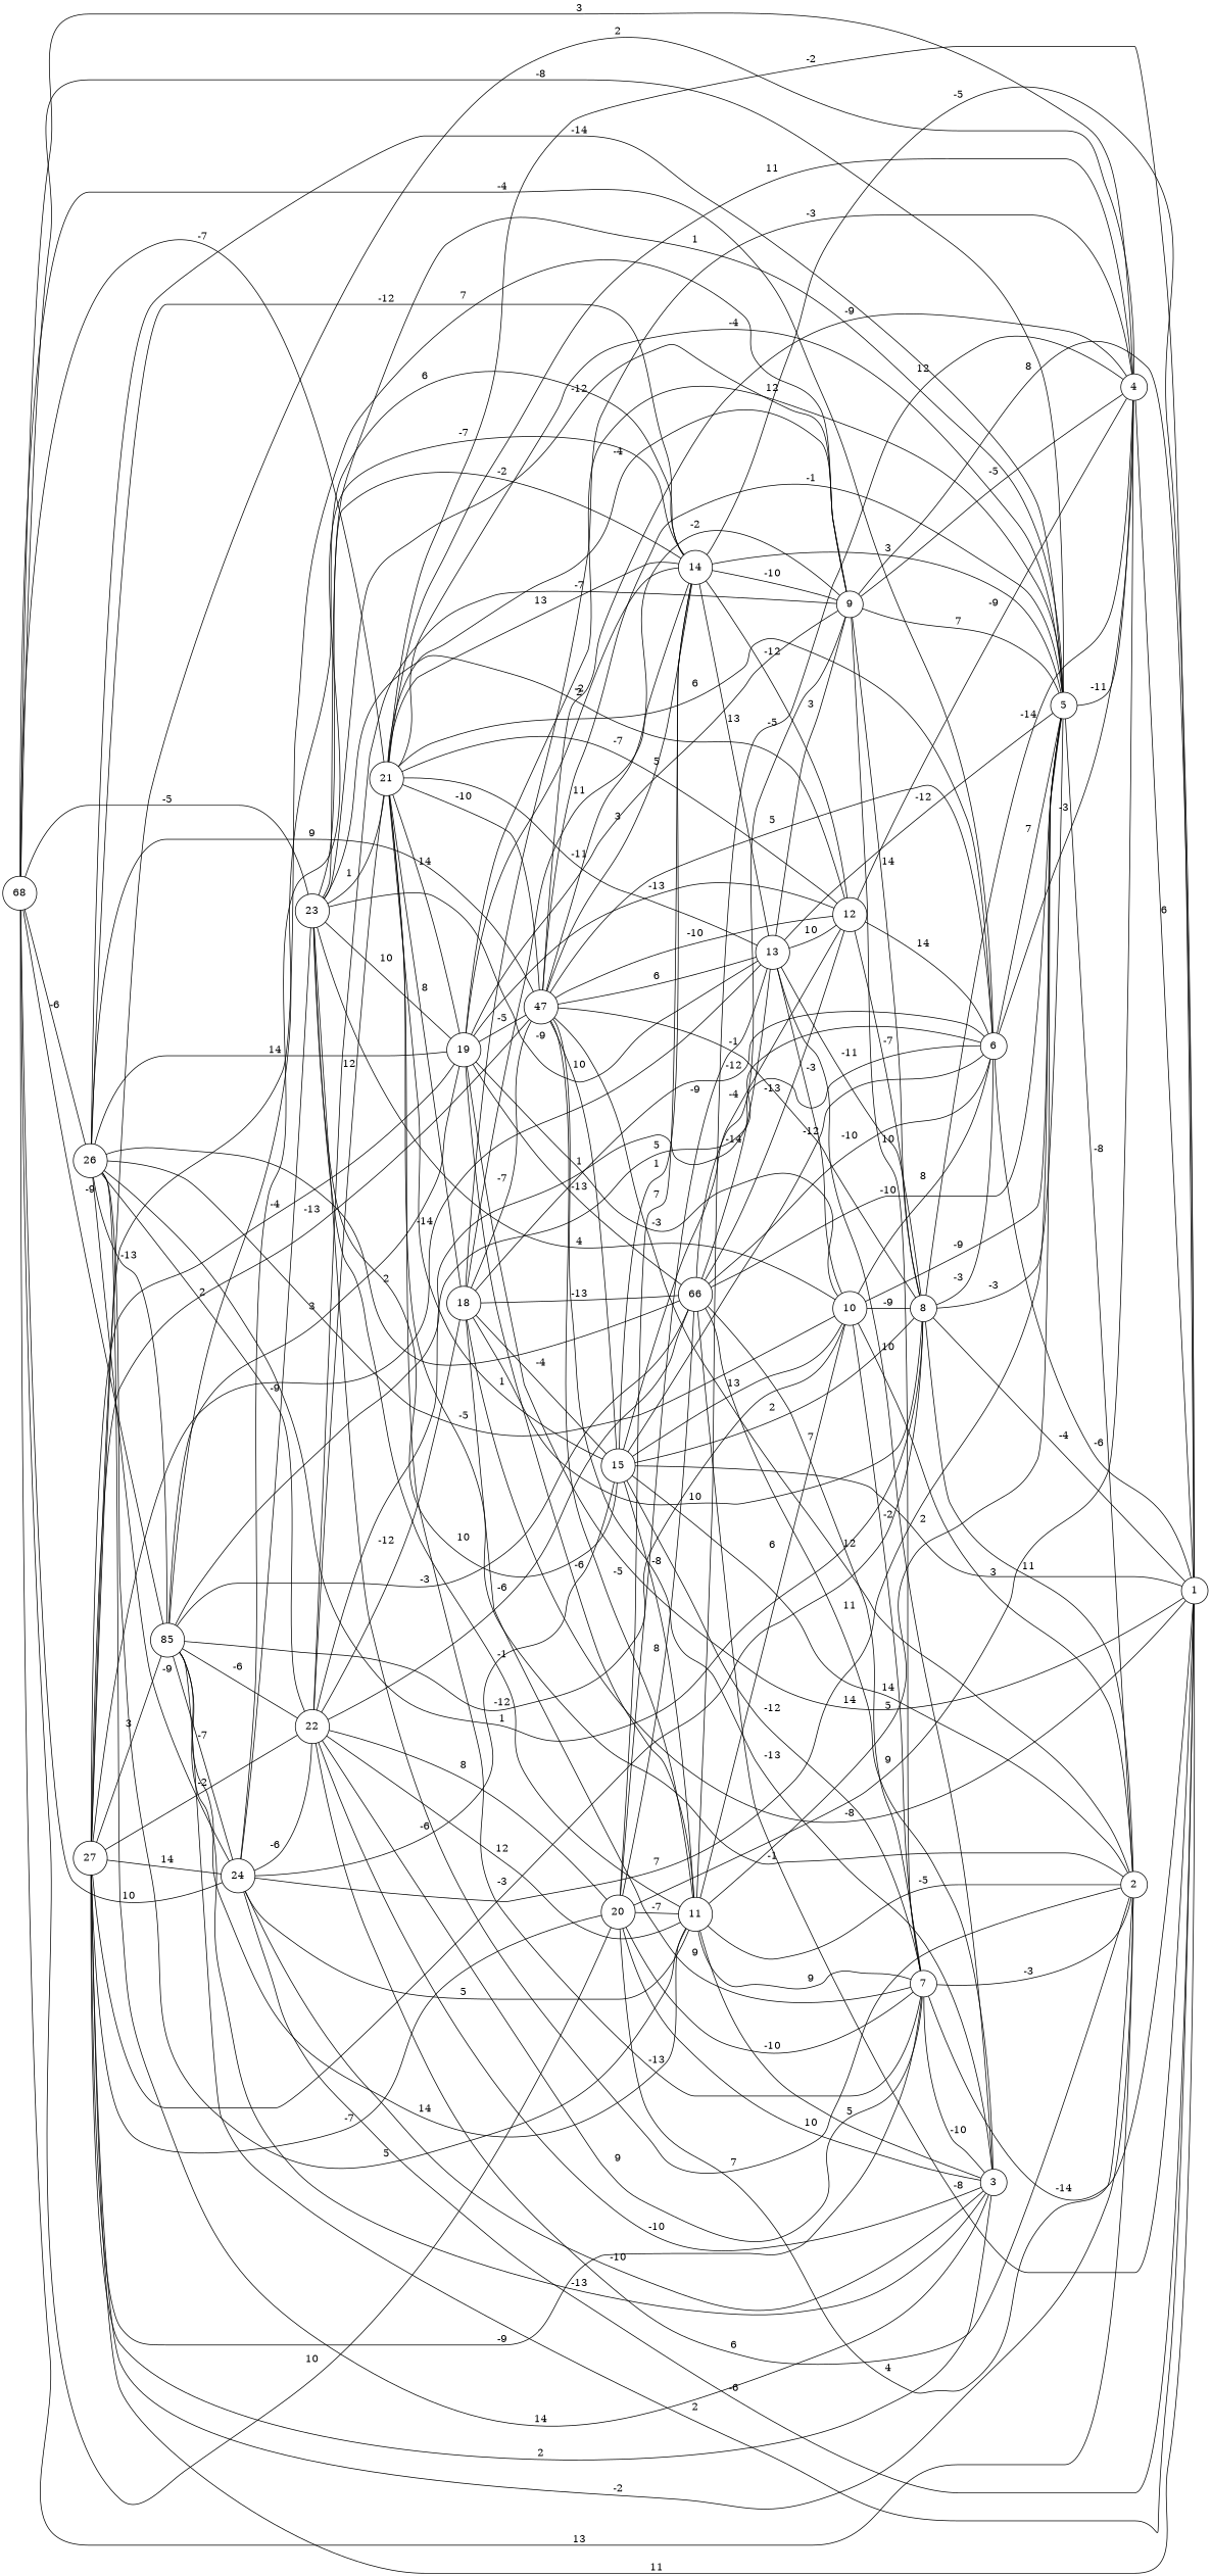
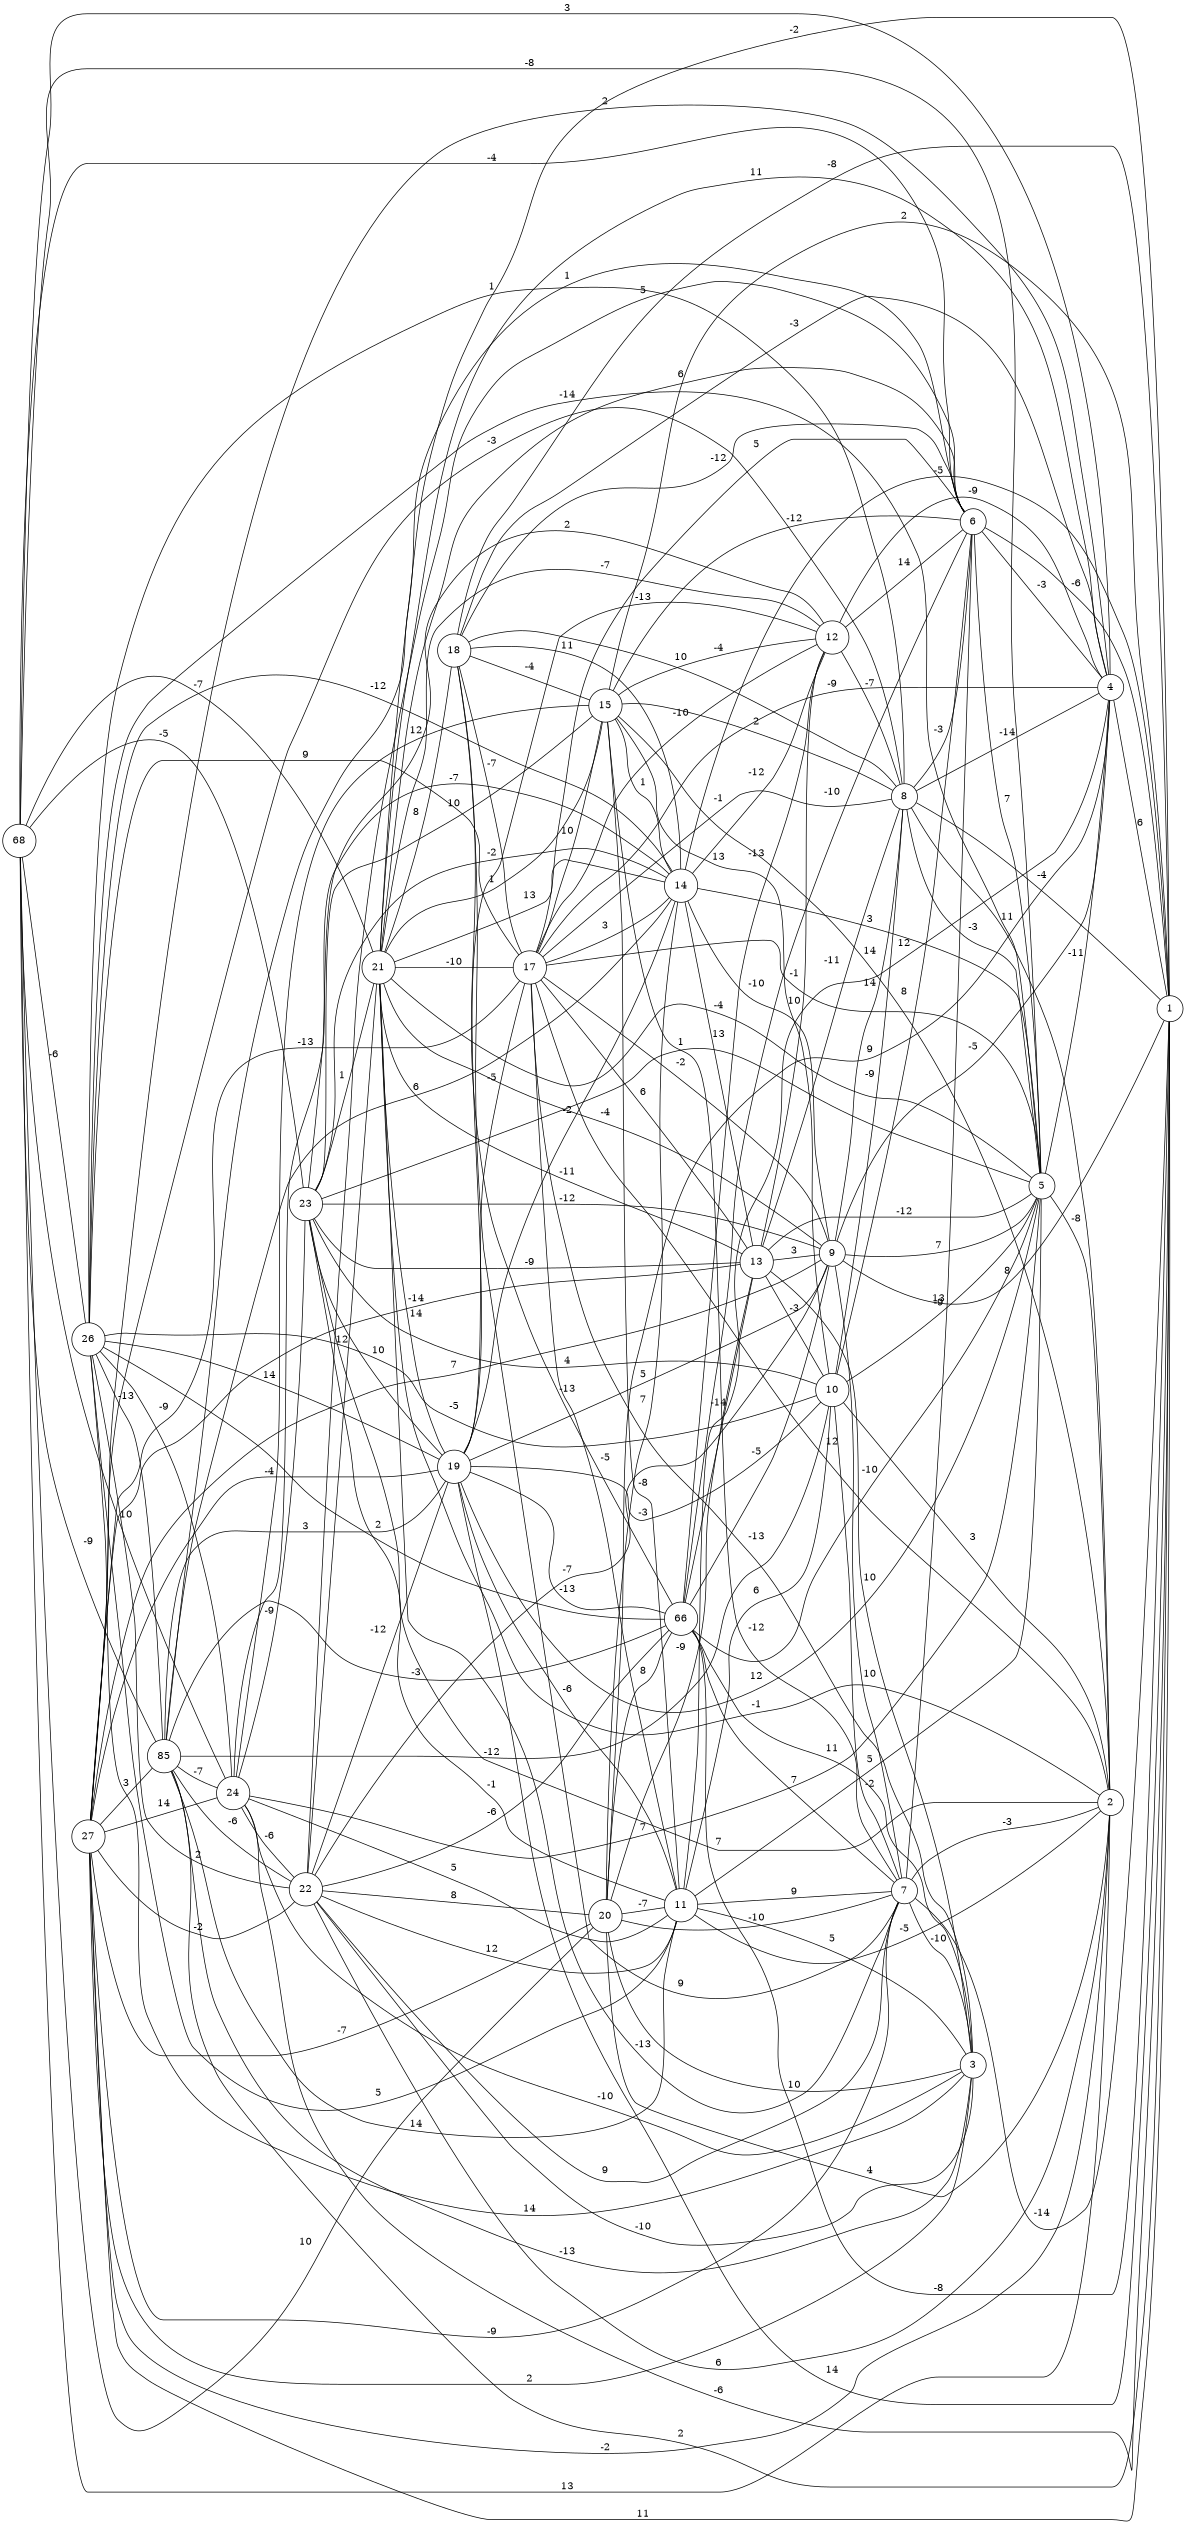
  graph {
    fontname="Helvetica,Arial,sans-serif"
    rankdir=LR
    node [shape=circle]
    n1 [label=68]
    2
    4
    5
    6
    20
    21
    23
    24
    n10 [label=85]
    26
    1
    3
    7
    13
    11
    14
    n18 [label=66]
    9
-   17 [label=47]
+   17
    19
    15
    12
    18
    10
    22
    8
    27
    n1 -- 2 [label=13]
    n1 -- 4 [label=3]
    n1 -- 5 [label=-8]
    n1 -- 6 [label=-4]
    n1 -- 20 [label=10]
    n1 -- 21 [label=-7]
    n1 -- 23 [label=-5]
    n1 -- 24 [label=10]
    n1 -- n10 [label=-9]
    n1 -- 26 [label=-6]
    4 -- 1 [label=6]
    5 -- 2 [label=-8]
    5 -- 4 [label=-11]
    6 -- 4 [label=-3]
    6 -- 5 [label=7]
    6 -- 1 [label=-6]
    20 -- 2 [label=4]
    20 -- 4 [label=9]
    20 -- 3 [label=10]
    20 -- 7 [label=-10]
    20 -- 13 [label=-9]
    20 -- 11 [label=-7]
    20 -- 14 [label=7]
    20 -- n18 [label=8]
    21 -- 2 [label=-1]
    21 -- 4 [label=11]
    21 -- 5 [label=-4]
    21 -- 6 [label=6]
    21 -- 1 [label=-2]
    21 -- 7 [label=-13]
    21 -- 13 [label=-11]
    21 -- 14 [label=13]
    21 -- 9 [label=-4]
    21 -- 17 [label=-10]
    21 -- 19 [label=14]
    21 -- 15 [label=1]
    21 -- 12 [label=-7]
    21 -- 18 [label=8]
    23 -- 2 [label=7]
    23 -- 5 [label=1]
    23 -- 21 [label=1]
    23 -- 13 [label=-9]
    23 -- 11 [label=-1]
    23 -- 14 [label=-2]
    23 -- 9 [label=-12]
    23 -- 19 [label=10]
    23 -- 15 [label=10]
    23 -- 12 [label=2]
    23 -- 10 [label=4]
    24 -- 5 [label=7]
    24 -- 23 [label=-9]
    24 -- 1 [label=-6]
    24 -- 3 [label=-10]
    24 -- 11 [label=5]
    24 -- 14 [label=-7]
-   24 -- 15 [label=-6]
+   24 -- 15 [label=12]
    24 -- 22 [label=-6]
    n10 -- 6 [label=1]
    n10 -- 24 [label=-7]
    n10 -- 1 [label=2]
    n10 -- 3 [label=-13]
    n10 -- 11 [label=14]
    n10 -- 14 [label=6]
    n10 -- n18 [label=-3]
    n10 -- 19 [label=3]
    n10 -- 10 [label=-12]
    n10 -- 22 [label=-6]
    26 -- 5 [label=-14]
    26 -- 24 [label=-9]
    26 -- n10 [label=-13]
    26 -- 3 [label=14]
    26 -- 11 [label=5]
    26 -- 14 [label=-12]
    26 -- n18 [label=2]
    26 -- 17 [label=9]
    26 -- 19 [label=14]
    26 -- 10 [label=-5]
    26 -- 22 [label=2]
    26 -- 8 [label=1]
    7 -- 2 [label=-3]
+   7 -- 6 [label=13]
    7 -- 1 [label=-14]
    7 -- 3 [label=-10]
    13 -- 5 [label=-12]
    13 -- 3 [label=10]
    13 -- 9 [label=3]
    13 -- 12 [label=10]
    13 -- 10 [label=-3]
    13 -- 8 [label=-11]
    11 -- 2 [label=-5]
    11 -- 4 [label=12]
    11 -- 5 [label=5]
    11 -- 3 [label=5]
    11 -- 7 [label=9]
    11 -- 10 [label=6]
    14 -- 5 [label=3]
    14 -- 1 [label=-5]
    14 -- 13 [label=13]
    14 -- 9 [label=-10]
    14 -- 12 [label=-12]
    n18 -- 5 [label=-10]
    n18 -- 6 [label=-10]
    n18 -- 1 [label=-8]
    n18 -- 3 [label=11]
    n18 -- 7 [label=7]
    n18 -- 13 [label=-14]
    n18 -- 9 [label=-5]
    n18 -- 12 [label=-13]
    9 -- 4 [label=-5]
    9 -- 5 [label=7]
    9 -- 1 [label=8]
    9 -- 7 [label=10]
    9 -- 8 [label=14]
    17 -- 2 [label=12]
    17 -- 4 [label=-9]
    17 -- 5 [label=-1]
    17 -- 6 [label=5]
    17 -- 3 [label=-13]
    17 -- 13 [label=6]
    17 -- 11 [label=-5]
    17 -- 14 [label=3]
    17 -- 9 [label=-2]
    17 -- 15 [label=10]
    17 -- 12 [label=-10]
    17 -- 8 [label=-1]
    19 -- 5 [label=12]
    19 -- 1 [label=14]
    19 -- 11 [label=-6]
    19 -- 14 [label=-2]
    19 -- n18 [label=-13]
    19 -- 9 [label=5]
    19 -- 17 [label=-5]
    19 -- 12 [label=-13]
    19 -- 10 [label=-3]
    15 -- 2 [label=14]
    15 -- 6 [label=-12]
    15 -- 1 [label=2]
    15 -- 7 [label=-12]
    15 -- 11 [label=-8]
    15 -- 14 [label=1]
    15 -- 12 [label=-4]
    15 -- 10 [label=13]
    15 -- 8 [label=2]
    12 -- 4 [label=-9]
    12 -- 6 [label=14]
    12 -- 8 [label=-7]
    18 -- 4 [label=-3]
    18 -- 6 [label=-12]
    18 -- 1 [label=-8]
    18 -- 7 [label=9]
    18 -- 14 [label=11]
    18 -- n18 [label=-13]
    18 -- 17 [label=-7]
    18 -- 15 [label=-4]
    18 -- 8 [label=10]
    10 -- 2 [label=3]
    10 -- 5 [label=-9]
    10 -- 6 [label=8]
    10 -- 7 [label=-2]
    10 -- 8 [label=-9]
    22 -- 2 [label=6]
    22 -- 6 [label=5]
    22 -- 20 [label=8]
    22 -- 21 [label=12]
    22 -- 3 [label=-10]
    22 -- 7 [label=9]
    22 -- 11 [label=12]
    22 -- n18 [label=-6]
    22 -- 9 [label=-7]
-   22 -- 18 [label=-12]
+   22 -- 19 [label=-12]
    8 -- 2 [label=11]
    8 -- 4 [label=-14]
    8 -- 5 [label=-3]
    8 -- 6 [label=-3]
    8 -- 1 [label=-4]
    27 -- 2 [label=-2]
    27 -- 4 [label=2]
    27 -- 20 [label=-7]
    27 -- 24 [label=14]
    27 -- n10 [label=3]
    27 -- 1 [label=11]
    27 -- 3 [label=2]
    27 -- 7 [label=-9]
    27 -- 13 [label=-14]
    27 -- 9 [label=7]
    27 -- 17 [label=-13]
    27 -- 19 [label=-4]
    27 -- 22 [label=-2]
    27 -- 8 [label=-3]
  }
